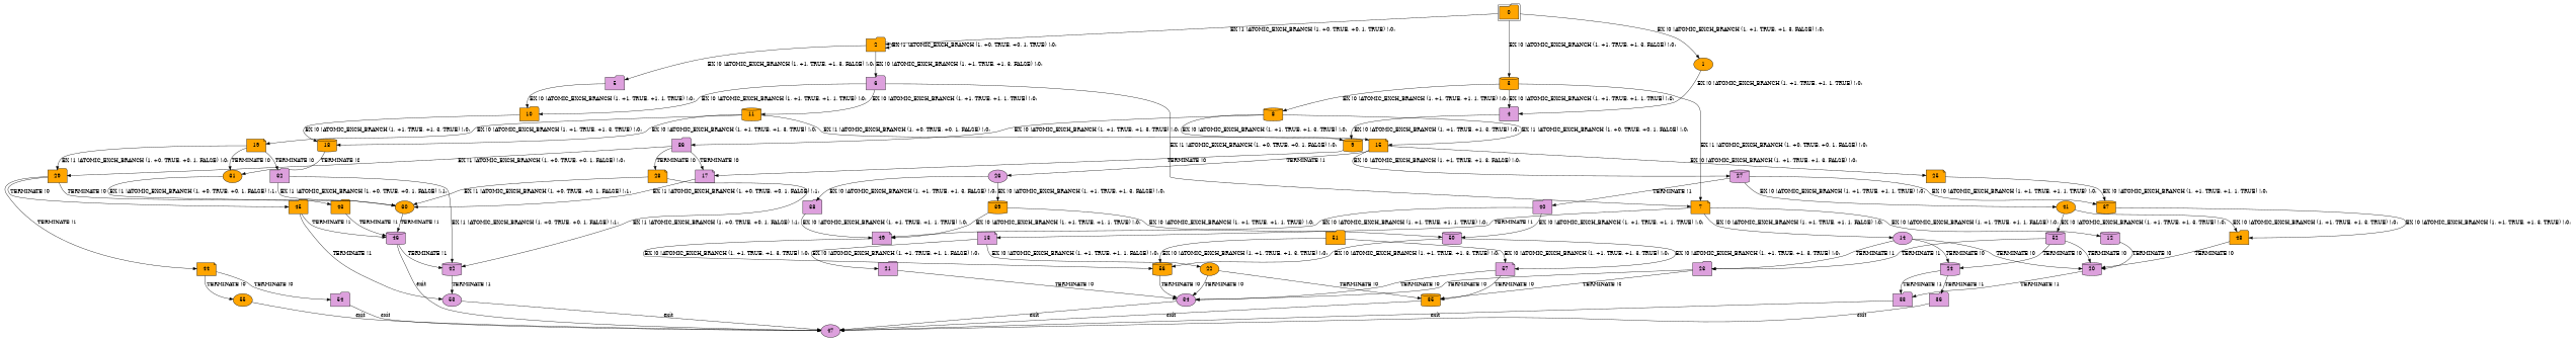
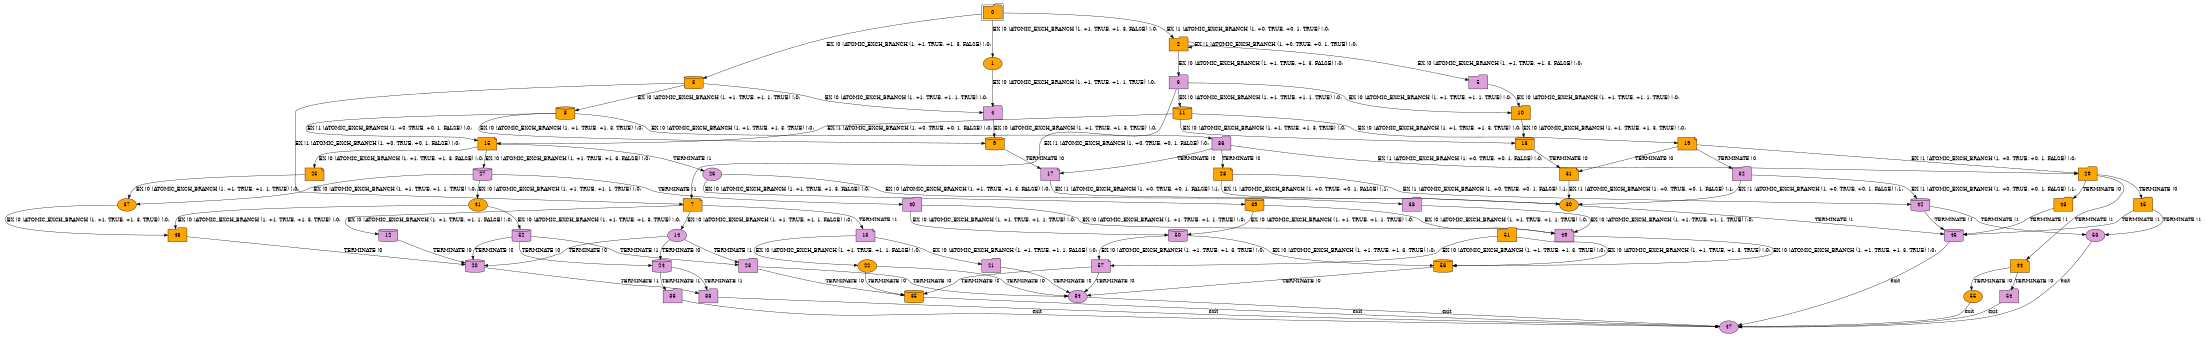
  digraph {
    fontname="DejaVu Serif"
    node [fillcolor=orange fontname="DejaVu Serif" shape=folder style=filled]
    edge [fontname="DejaVu Serif"]
    0 [peripheries=2]
    1 [shape=ellipse]
    2
    3 [shape=cylinder]
    4 [fillcolor=plum]
    5 [fillcolor=plum]
    6 [fillcolor=plum]
    7 [shape=note]
    8 [shape=cylinder]
    9 [shape=cylinder]
    10
    11 [shape=cylinder]
    12 [fillcolor=plum shape=cylinder]
    13 [fillcolor=plum shape=note]
    14 [fillcolor=plum shape=ellipse]
    15 [shape=note]
    n17 [fillcolor=plum label=86]
    17 [fillcolor=plum shape=note]
    18 [shape=cylinder]
    19 [shape=note]
    20 [fillcolor=plum shape=cylinder]
    21 [fillcolor=plum]
    22 [shape=ellipse]
    23 [fillcolor=plum]
    24 [fillcolor=plum shape=cylinder]
    25 [shape=note]
    26 [fillcolor=plum shape=ellipse]
    27 [fillcolor=plum shape=cylinder]
    28 [shape=note]
    29
    30 [shape=ellipse]
-   31 [shape=ellipse]
+   31 [shape=note]
    32 [fillcolor=plum]
    33 [fillcolor=plum]
    34 [fillcolor=plum shape=ellipse]
    35 [shape=cylinder]
    36 [fillcolor=plum]
-   37 [shape=cylinder]
+   37 [shape=ellipse]
    38 [fillcolor=plum]
    39 [shape=cylinder]
    40 [fillcolor=plum]
    41 [shape=ellipse]
    42 [fillcolor=plum shape=cylinder]
    43
    44 [shape=note]
    45
    46 [fillcolor=plum shape=cylinder]
    47 [fillcolor=plum shape=ellipse]
    48
    49 [fillcolor=plum shape=note]
    50 [fillcolor=plum shape=cylinder]
    52 [fillcolor=plum shape=cylinder]
    53 [fillcolor=plum shape=ellipse]
    54 [fillcolor=plum]
    55 [shape=ellipse]
    56 [shape=cylinder]
    57 [fillcolor=plum shape=note]
    51
    0 -> 1 [label="EX !0 !ATOMIC_EXCH_BRANCH (1, +1, TRUE, +1, 3, FALSE) !:0:"]
    0 -> 2 [label="EX !1 !ATOMIC_EXCH_BRANCH (1, +0, TRUE, +0, 1, TRUE) !:0:"]
    0 -> 3 [label="EX !0 !ATOMIC_EXCH_BRANCH (1, +1, TRUE, +1, 3, FALSE) !:0:"]
    1 -> 4 [label="EX !0 !ATOMIC_EXCH_BRANCH (1, +1, TRUE, +1, 1, TRUE) !:0:"]
    2 -> 2 [label="EX !1 !ATOMIC_EXCH_BRANCH (1, +0, TRUE, +0, 1, TRUE) !:0:"]
    2 -> 5 [label="EX !0 !ATOMIC_EXCH_BRANCH (1, +1, TRUE, +1, 3, FALSE) !:0:"]
    2 -> 6 [label="EX !0 !ATOMIC_EXCH_BRANCH (1, +1, TRUE, +1, 3, FALSE) !:0:"]
    3 -> 4 [label="EX !0 !ATOMIC_EXCH_BRANCH (1, +1, TRUE, +1, 1, TRUE) !:0:"]
    3 -> 7 [label="EX !1 !ATOMIC_EXCH_BRANCH (1, +0, TRUE, +0, 1, FALSE) !:0:"]
    3 -> 8 [label="EX !0 !ATOMIC_EXCH_BRANCH (1, +1, TRUE, +1, 1, TRUE) !:0:"]
    4 -> 9 [label="EX !0 !ATOMIC_EXCH_BRANCH (1, +1, TRUE, +1, 3, TRUE) !:0:"]
    5 -> 10 [label="EX !0 !ATOMIC_EXCH_BRANCH (1, +1, TRUE, +1, 1, TRUE) !:0:"]
    6 -> 7 [label="EX !1 !ATOMIC_EXCH_BRANCH (1, +0, TRUE, +0, 1, FALSE) !:0:"]
    6 -> 10 [label="EX !0 !ATOMIC_EXCH_BRANCH (1, +1, TRUE, +1, 1, TRUE) !:0:"]
    6 -> 11 [label="EX !0 !ATOMIC_EXCH_BRANCH (1, +1, TRUE, +1, 1, TRUE) !:0:"]
    7 -> 12 [label="EX !0 !ATOMIC_EXCH_BRANCH (1, +1, TRUE, +1, 1, FALSE) !:0:"]
    7 -> 13 [label="TERMINATE !1"]
    7 -> 14 [label="EX !0 !ATOMIC_EXCH_BRANCH (1, +1, TRUE, +1, 1, FALSE) !:0:"]
    8 -> 9 [label="EX !0 !ATOMIC_EXCH_BRANCH (1, +1, TRUE, +1, 3, TRUE) !:0:"]
    8 -> 15 [label="EX !1 !ATOMIC_EXCH_BRANCH (1, +0, TRUE, +0, 1, FALSE) !:0:"]
    8 -> n17 [label="EX !0 !ATOMIC_EXCH_BRANCH (1, +1, TRUE, +1, 3, TRUE) !:0:"]
    9 -> 17 [label="TERMINATE !0"]
    10 -> 18 [label="EX !0 !ATOMIC_EXCH_BRANCH (1, +1, TRUE, +1, 3, TRUE) !:0:"]
    11 -> 15 [label="EX !1 !ATOMIC_EXCH_BRANCH (1, +0, TRUE, +0, 1, FALSE) !:0:"]
    11 -> 18 [label="EX !0 !ATOMIC_EXCH_BRANCH (1, +1, TRUE, +1, 3, TRUE) !:0:"]
    11 -> 19 [label="EX !0 !ATOMIC_EXCH_BRANCH (1, +1, TRUE, +1, 3, TRUE) !:0:"]
    12 -> 20 [label="TERMINATE !0"]
    13 -> 21 [label="EX !0 !ATOMIC_EXCH_BRANCH (1, +1, TRUE, +1, 1, FALSE) !:0:"]
    13 -> 22 [label="EX !0 !ATOMIC_EXCH_BRANCH (1, +1, TRUE, +1, 1, FALSE) !:0:"]
    14 -> 20 [label="TERMINATE !0"]
    14 -> 23 [label="TERMINATE !1"]
    14 -> 24 [label="TERMINATE !0"]
    15 -> 25 [label="EX !0 !ATOMIC_EXCH_BRANCH (1, +1, TRUE, +1, 3, FALSE) !:0:"]
    15 -> 26 [label="TERMINATE !1"]
    15 -> 27 [label="EX !0 !ATOMIC_EXCH_BRANCH (1, +1, TRUE, +1, 3, FALSE) !:0:"]
    n17 -> 17 [label="TERMINATE !0"]
    n17 -> 28 [label="TERMINATE !0"]
    n17 -> 29 [label="EX !1 !ATOMIC_EXCH_BRANCH (1, +0, TRUE, +0, 1, FALSE) !:0:"]
    17 -> 30 [label="EX !1 !ATOMIC_EXCH_BRANCH (1, +0, TRUE, +0, 1, FALSE) !:1:"]
    18 -> 31 [label="TERMINATE !0"]
    19 -> 29 [label="EX !1 !ATOMIC_EXCH_BRANCH (1, +0, TRUE, +0, 1, FALSE) !:0:"]
    19 -> 31 [label="TERMINATE !0"]
    19 -> 32 [label="TERMINATE !0"]
    20 -> 33 [label="TERMINATE !1"]
    21 -> 34 [label="TERMINATE !0"]
    22 -> 34 [label="TERMINATE !0"]
    22 -> 35 [label="TERMINATE !0"]
    23 -> 34 [label="TERMINATE !0"]
    23 -> 35 [label="TERMINATE !0"]
    24 -> 33 [label="TERMINATE !1"]
    24 -> 36 [label="TERMINATE !1"]
    25 -> 37 [label="EX !0 !ATOMIC_EXCH_BRANCH (1, +1, TRUE, +1, 1, TRUE) !:0:"]
    26 -> 38 [label="EX !0 !ATOMIC_EXCH_BRANCH (1, +1, TRUE, +1, 3, FALSE) !:0:"]
    26 -> 39 [label="EX !0 !ATOMIC_EXCH_BRANCH (1, +1, TRUE, +1, 3, FALSE) !:0:"]
    27 -> 37 [label="EX !0 !ATOMIC_EXCH_BRANCH (1, +1, TRUE, +1, 1, TRUE) !:0:"]
    27 -> 40 [label="TERMINATE !1"]
    27 -> 41 [label="EX !0 !ATOMIC_EXCH_BRANCH (1, +1, TRUE, +1, 1, TRUE) !:0:"]
    28 -> 30 [label="EX !1 !ATOMIC_EXCH_BRANCH (1, +0, TRUE, +0, 1, FALSE) !:1:"]
    28 -> 42 [label="EX !1 !ATOMIC_EXCH_BRANCH (1, +0, TRUE, +0, 1, FALSE) !:1:"]
    29 -> 43 [label="TERMINATE !0"]
    29 -> 44 [label="TERMINATE !1"]
    29 -> 45 [label="TERMINATE !0"]
    30 -> 46 [label="TERMINATE !1"]
    31 -> 30 [label="EX !1 !ATOMIC_EXCH_BRANCH (1, +0, TRUE, +0, 1, FALSE) !:1:"]
    32 -> 30 [label="EX !1 !ATOMIC_EXCH_BRANCH (1, +0, TRUE, +0, 1, FALSE) !:1:"]
    32 -> 42 [label="EX !1 !ATOMIC_EXCH_BRANCH (1, +0, TRUE, +0, 1, FALSE) !:1:"]
    33 -> 47 [label=exit]
    34 -> 47 [label=exit]
    35 -> 47 [label=exit]
    36 -> 47 [label=exit]
    37 -> 48 [label="EX !0 !ATOMIC_EXCH_BRANCH (1, +1, TRUE, +1, 3, TRUE) !:0:"]
    38 -> 49 [label="EX !0 !ATOMIC_EXCH_BRANCH (1, +1, TRUE, +1, 1, TRUE) !:0:"]
    39 -> 49 [label="EX !0 !ATOMIC_EXCH_BRANCH (1, +1, TRUE, +1, 1, TRUE) !:0:"]
    39 -> 50 [label="EX !0 !ATOMIC_EXCH_BRANCH (1, +1, TRUE, +1, 1, TRUE) !:0:"]
    40 -> 49 [label="EX !0 !ATOMIC_EXCH_BRANCH (1, +1, TRUE, +1, 1, TRUE) !:0:"]
    40 -> 50 [label="EX !0 !ATOMIC_EXCH_BRANCH (1, +1, TRUE, +1, 1, TRUE) !:0:"]
    41 -> 48 [label="EX !0 !ATOMIC_EXCH_BRANCH (1, +1, TRUE, +1, 3, TRUE) !:0:"]
    41 -> 52 [label="EX !0 !ATOMIC_EXCH_BRANCH (1, +1, TRUE, +1, 3, TRUE) !:0:"]
-   46 -> 42 [label="TERMINATE !1"]
+   42 -> 46 [label="TERMINATE !1"]
    42 -> 53 [label="TERMINATE !1"]
    43 -> 46 [label="TERMINATE !1"]
    44 -> 54 [label="TERMINATE !0"]
    44 -> 55 [label="TERMINATE !0"]
    45 -> 46 [label="TERMINATE !1"]
    45 -> 53 [label="TERMINATE !1"]
    46 -> 47 [label=exit]
    48 -> 20 [label="TERMINATE !0"]
    49 -> 56 [label="EX !0 !ATOMIC_EXCH_BRANCH (1, +1, TRUE, +1, 3, TRUE) !:0:"]
    50 -> 56 [label="EX !0 !ATOMIC_EXCH_BRANCH (1, +1, TRUE, +1, 3, TRUE) !:0:"]
    50 -> 57 [label="EX !0 !ATOMIC_EXCH_BRANCH (1, +1, TRUE, +1, 3, TRUE) !:0:"]
    52 -> 20 [label="TERMINATE !0"]
    52 -> 23 [label="TERMINATE !1"]
    52 -> 24 [label="TERMINATE !0"]
    53 -> 47 [label=exit]
    54 -> 47 [label=exit]
    55 -> 47 [label=exit]
    56 -> 34 [label="TERMINATE !0"]
    57 -> 34 [label="TERMINATE !0"]
    57 -> 35 [label="TERMINATE !0"]
    51 -> 56 [label="EX !0 !ATOMIC_EXCH_BRANCH (1, +1, TRUE, +1, 3, TRUE) !:0:"]
    51 -> 57 [label="EX !0 !ATOMIC_EXCH_BRANCH (1, +1, TRUE, +1, 3, TRUE) !:0:"]
  }
